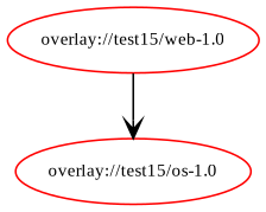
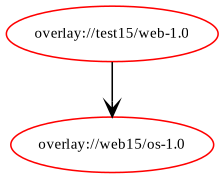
  digraph {
    compound=true
    concentrate=true
    newrank=true
    rankdir=TD
    fontname="Liberation Serif"
    node [color=red fontname="Liberation Serif" fontsize=10]
    "overlay://test15/web-1.0"
-   "overlay://test15/os-1.0"
+   "overlay://test15/os-1.0" [label="overlay://web15/os-1.0"]
    "overlay://test15/web-1.0" -> "overlay://test15/os-1.0" [arrowhead=vee fontname="Liberation Serif"]
  }
